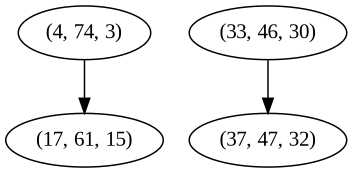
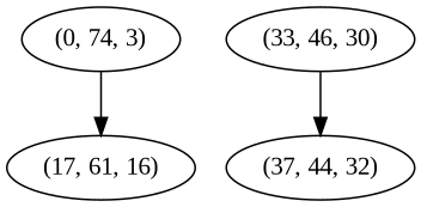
  digraph {
    fontname="Liberation Serif"
    node [fontname="Liberation Serif"]
    edge [fontname="Liberation Serif"]
-   "(4, 74, 3)"
-   "(17, 61, 15)"
+   "(4, 74, 3)" [label="(0, 74, 3)"]
+   "(17, 61, 15)" [label="(17, 61, 16)"]
    "(33, 46, 30)"
-   "(37, 44, 32)" [label="(37, 47, 32)"]
+   "(37, 44, 32)"
    "(4, 74, 3)" -> "(17, 61, 15)"
    "(33, 46, 30)" -> "(37, 44, 32)"
  }
